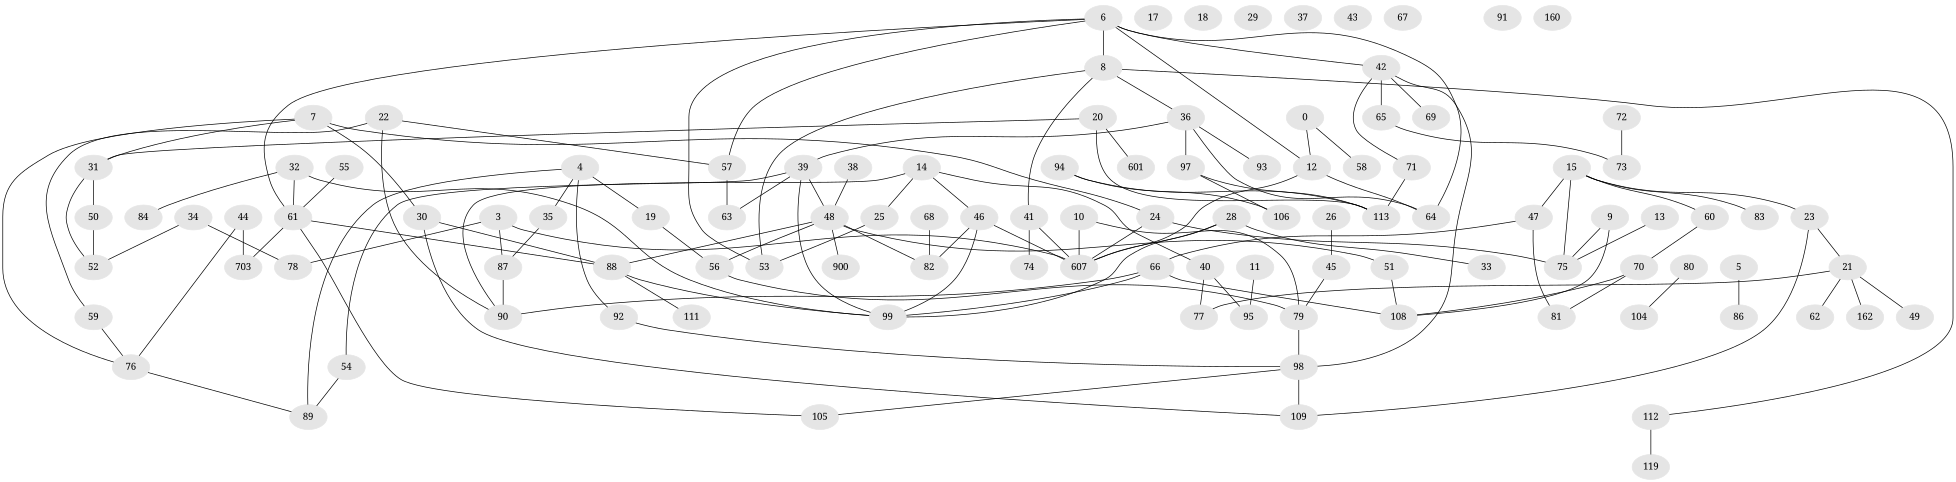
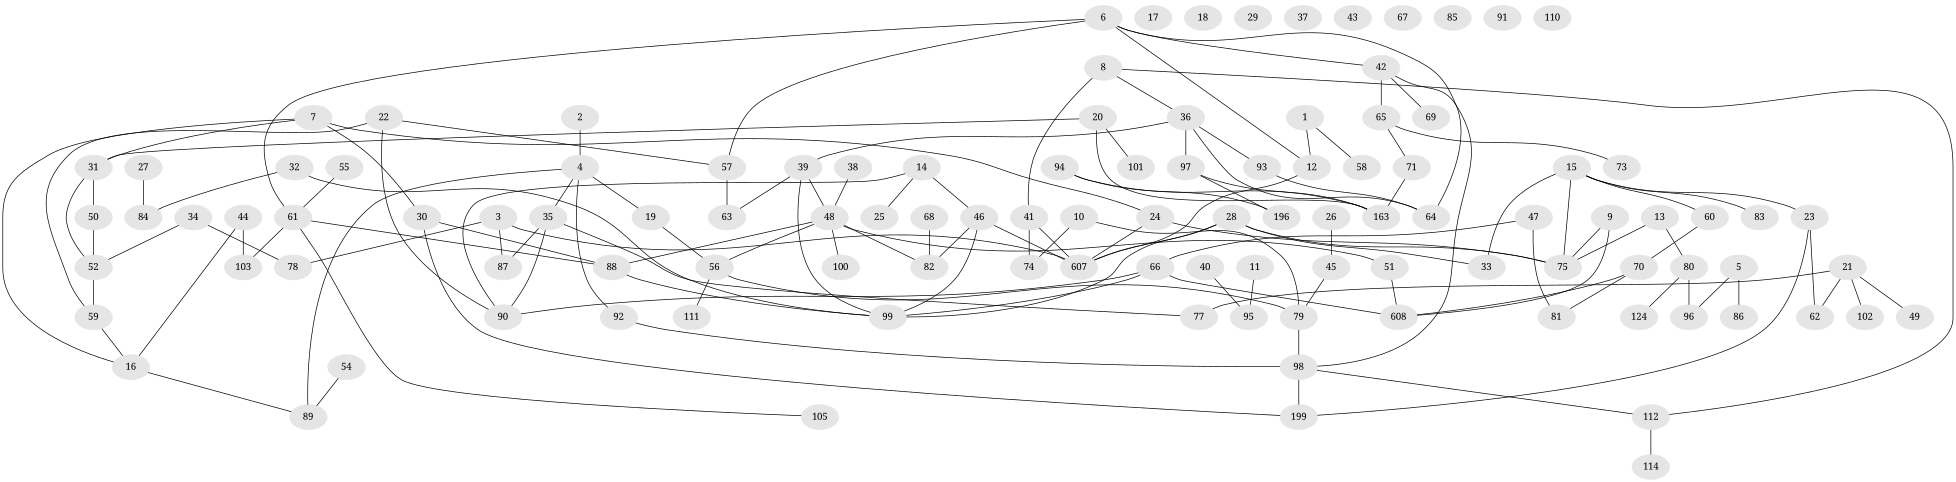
  graph {
    fontname="Noto Serif"
    node [color=gray90 fontname="Noto Serif" style=filled]
    edge [fontname="Noto Serif"]
-   1 [label=0]
+   1
    12
    58
    n4 [label=607]
    64
+   2
    4
    19
    35
    89
    92
    3
    78
    87
    90
    56
    77
    98
    5
    86
+   96
    6
    8
    42
-   53
    57
    61
    36
    41
    112
    65
    69
    63
-   103 [label=703]
+   103
    88
    105
    7
    24
    30
    31
-   76
+   76 [label=16]
    75
-   109
+   109 [label=199]
    50
    52
    39
    93
    97
    74
-   114 [label=119]
+   114
    9
-   108
+   108 [label=608]
    10
    79
    11
    95
    13
    80
-   104
+   104 [label=124]
    14
    25
    40
    46
    99
    82
    15
    23
    33
    60
    83
    62
    70
    48
    51
-   100 [label=900]
+   100
    17
    18
    20
-   101 [label=601]
-   113
+   101
+   113 [label=163]
    21
    49
-   102 [label=162]
+   102
    22
    59
    26
    45
+   27
    84
    28
    29
    111
    32
    34
    54
-   106
+   106 [label=196]
    37
    38
    71
    73
    43
    44
    47
    66
    81
    55
    67
    68
-   72
+   85
    91
    94
-   110 [label=160]
+   110
    1 -- 12
    1 -- 58
    12 -- n4
-   12 -- 64
+   93 -- 64
+   2 -- 4
    4 -- 19
    4 -- 35
    4 -- 89
    4 -- 92
    19 -- 56
    35 -- 87
-   40 -- 77
+   35 -- 77
    92 -- 98
    3 -- n4
    3 -- 78
    3 -- 87
-   87 -- 90
+   35 -- 90
    56 -- 79
-   98 -- 105
+   98 -- 112
    98 -- 109
    5 -- 86
+   5 -- 96
    6 -- 12
    6 -- 64
-   6 -- 8
    6 -- 42
-   6 -- 53
    6 -- 57
    6 -- 61
-   8 -- 53
    8 -- 36
    8 -- 41
    8 -- 112
    42 -- 98
    42 -- 65
    42 -- 69
    57 -- 63
    61 -- 103
    61 -- 88
    61 -- 105
    36 -- 64
    36 -- 39
    36 -- 93
    36 -- 97
    41 -- n4
    41 -- 74
    112 -- 114
-   42 -- 71
+   65 -- 71
    65 -- 73
    88 -- 99
-   88 -- 111
+   56 -- 111
    7 -- 24
    7 -- 30
    7 -- 31
    7 -- 76
    24 -- n4
    24 -- 75
    30 -- 88
    30 -- 109
    31 -- 50
    31 -- 52
    76 -- 89
    50 -- 52
+   52 -- 59
    39 -- 63
    39 -- 99
    39 -- 48
-   39 -- 54
    97 -- 113
    97 -- 106
    9 -- 75
    9 -- 108
-   10 -- n4
+   10 -- 74
    10 -- 79
    79 -- 98
    11 -- 95
    13 -- 75
+   13 -- 80
+   80 -- 96
    80 -- 104
    14 -- 90
    14 -- 25
-   14 -- 40
    14 -- 46
-   25 -- 53
    40 -- 95
    46 -- n4
    46 -- 99
    46 -- 82
    15 -- 75
    15 -- 23
-   15 -- 47
+   15 -- 33
    15 -- 60
    15 -- 83
    23 -- 109
-   23 -- 21
+   23 -- 62
    60 -- 70
    70 -- 108
    70 -- 81
    48 -- 56
    48 -- 88
    48 -- 82
    48 -- 51
    48 -- 100
    51 -- 108
    20 -- 31
    20 -- 101
    20 -- 113
    21 -- 77
    21 -- 62
    21 -- 49
    21 -- 102
    22 -- 90
    22 -- 57
    22 -- 59
    59 -- 76
    26 -- 45
    45 -- 79
+   27 -- 84
    28 -- n4
+   28 -- 75
    28 -- 99
    28 -- 33
-   32 -- 61
    32 -- 99
    32 -- 84
    34 -- 78
    34 -- 52
    54 -- 89
    38 -- 48
    71 -- 113
    44 -- 103
    44 -- 76
    47 -- 66
    47 -- 81
    66 -- 90
    66 -- 108
    66 -- 99
    55 -- 61
    68 -- 82
-   72 -- 73
    94 -- 113
    94 -- 106
  }
